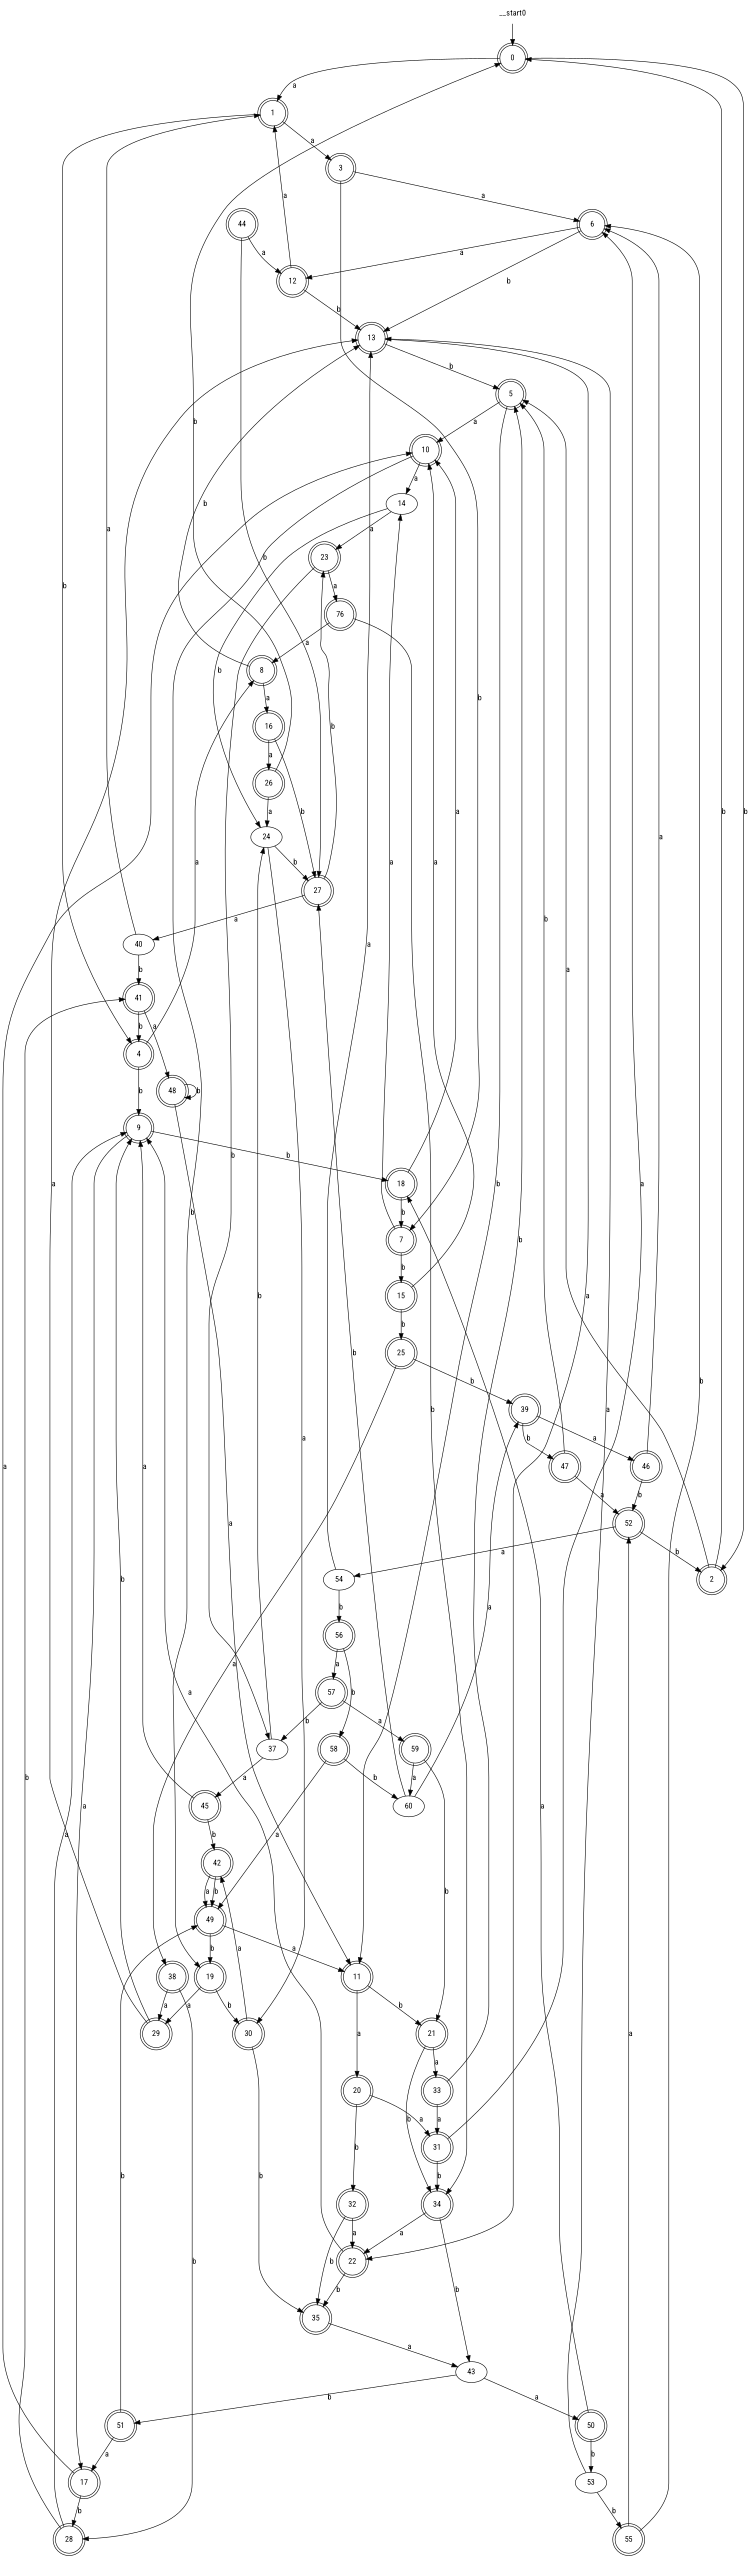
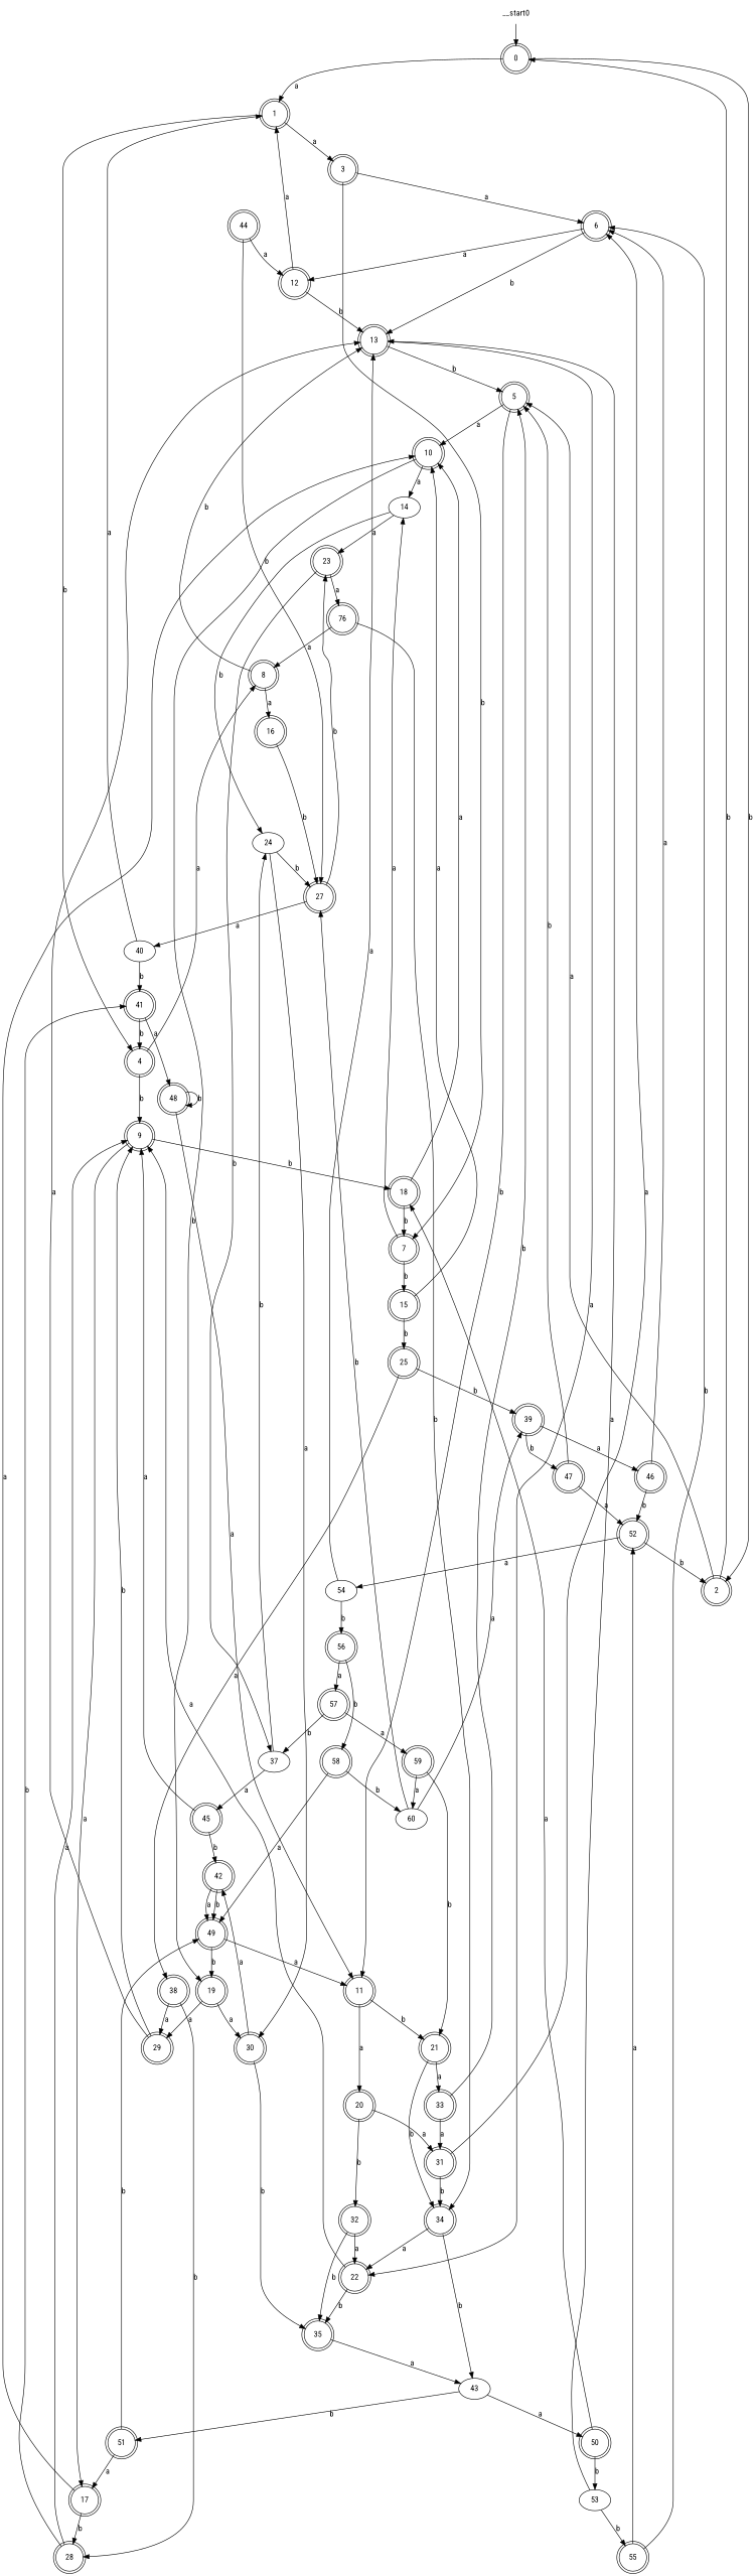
  digraph {
    fontname="Roboto Condensed"
    node [fontname="Roboto Condensed" shape=doublecircle]
    edge [fontname="Roboto Condensed"]
    __start0 [shape=none]
    0
    1
    2
    3
    4
    5
    6
    7
    8
    9
    10
    11
    12
    13
    14 [shape=""]
    15
    16
    17
    18
    19
    20
    21
    22
    23
    24 [shape=""]
    25
-   26
    27
    28
    29
    30
    31
    32
    33
    34
    35
    n38 [label=76]
    37 [shape=""]
    38
    39
    40 [shape=""]
    41
    42
    43 [shape=""]
    45
    46
    47
    48
    49
    50
    51
    44
    52
    53 [shape=""]
    54 [shape=""]
    55
    56
    57
    58
    59
    60 [shape=""]
    __start0 -> 0
    0 -> 1 [label=a]
    0 -> 2 [label=b]
    1 -> 3 [label=a]
    1 -> 4 [label=b]
    2 -> 0 [label=b]
    2 -> 5 [label=a]
    3 -> 6 [label=a]
    3 -> 7 [label=b]
    4 -> 8 [label=a]
    4 -> 9 [label=b]
    5 -> 10 [label=a]
    5 -> 11 [label=b]
    6 -> 12 [label=a]
    6 -> 13 [label=b]
    7 -> 14 [label=a]
    7 -> 15 [label=b]
    8 -> 13 [label=b]
    8 -> 16 [label=a]
    9 -> 17 [label=a]
    9 -> 18 [label=b]
    10 -> 14 [label=a]
    10 -> 19 [label=b]
    11 -> 20 [label=a]
    11 -> 21 [label=b]
    12 -> 1 [label=a]
    12 -> 13 [label=b]
    13 -> 5 [label=b]
    13 -> 22 [label=a]
    14 -> 23 [label=a]
    14 -> 24 [label=b]
    15 -> 10 [label=a]
    15 -> 25 [label=b]
-   16 -> 26 [label=a]
    16 -> 27 [label=b]
    17 -> 10 [label=a]
    17 -> 28 [label=b]
    18 -> 7 [label=b]
    18 -> 10 [label=a]
    19 -> 29 [label=a]
-   19 -> 30 [label=b]
+   19 -> 30 [label=a]
    20 -> 31 [label=a]
    20 -> 32 [label=b]
    21 -> 33 [label=a]
    21 -> 34 [label=b]
    22 -> 9 [label=a]
    22 -> 35 [label=b]
    23 -> n38 [label=a]
    23 -> 37 [label=b]
    24 -> 27 [label=b]
    24 -> 30 [label=a]
    25 -> 38 [label=a]
    25 -> 39 [label=b]
-   26 -> 0 [label=b]
-   26 -> 24 [label=a]
    27 -> 23 [label=b]
    27 -> 40 [label=a]
    28 -> 9 [label=a]
    28 -> 41 [label=b]
    29 -> 9 [label=b]
    29 -> 13 [label=a]
    30 -> 35 [label=b]
    30 -> 42 [label=a]
    31 -> 6 [label=a]
    31 -> 34 [label=b]
    32 -> 22 [label=a]
    32 -> 35 [label=b]
    33 -> 5 [label=b]
    33 -> 31 [label=a]
    34 -> 22 [label=a]
    34 -> 43 [label=b]
    35 -> 43 [label=a]
    n38 -> 8 [label=a]
    n38 -> 34 [label=b]
    37 -> 24 [label=b]
    37 -> 45 [label=a]
    38 -> 28 [label=b]
    38 -> 29 [label=a]
    39 -> 46 [label=a]
    39 -> 47 [label=b]
    40 -> 1 [label=a]
    40 -> 41 [label=b]
    41 -> 4 [label=b]
    41 -> 48 [label=a]
    42 -> 49 [label=a]
    42 -> 49 [label=b]
    43 -> 50 [label=a]
    43 -> 51 [label=b]
    45 -> 9 [label=a]
    45 -> 42 [label=b]
    46 -> 6 [label=a]
    46 -> 52 [label=b]
    47 -> 5 [label=b]
    47 -> 52 [label=a]
    48 -> 11 [label=a]
    48 -> 48 [label=b]
    49 -> 11 [label=a]
    49 -> 19 [label=b]
    50 -> 18 [label=a]
    50 -> 53 [label=b]
    51 -> 17 [label=a]
    51 -> 49 [label=b]
    44 -> 12 [label=a]
    44 -> 27 [label=b]
    52 -> 2 [label=b]
    52 -> 54 [label=a]
    53 -> 13 [label=a]
    53 -> 55 [label=b]
    54 -> 13 [label=a]
    54 -> 56 [label=b]
    55 -> 6 [label=b]
    55 -> 52 [label=a]
    56 -> 57 [label=a]
    56 -> 58 [label=b]
    57 -> 37 [label=b]
    57 -> 59 [label=a]
    58 -> 49 [label=a]
    58 -> 60 [label=b]
    59 -> 21 [label=b]
    59 -> 60 [label=a]
    60 -> 27 [label=b]
    60 -> 39 [label=a]
  }
